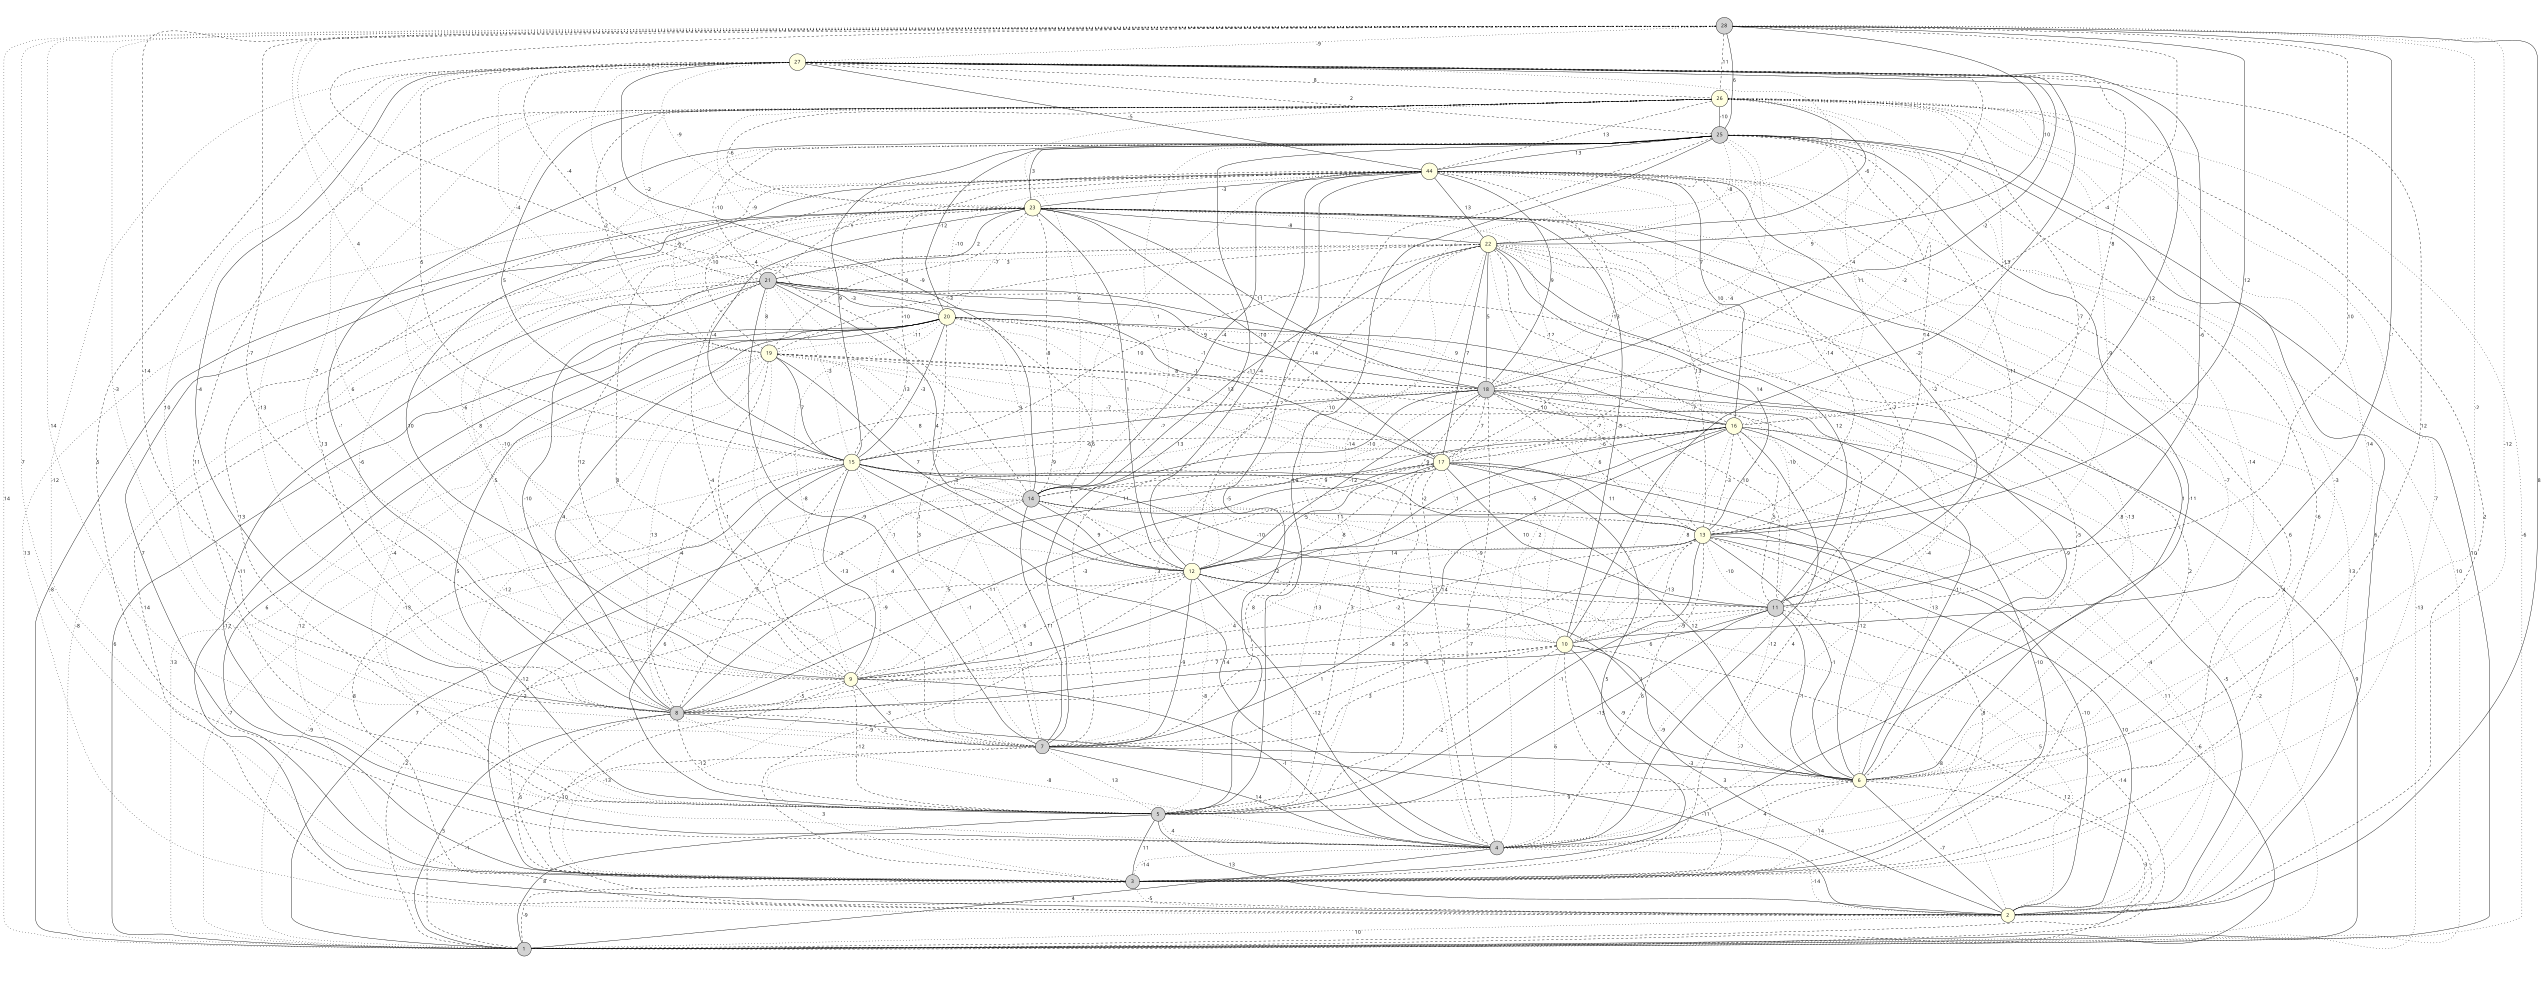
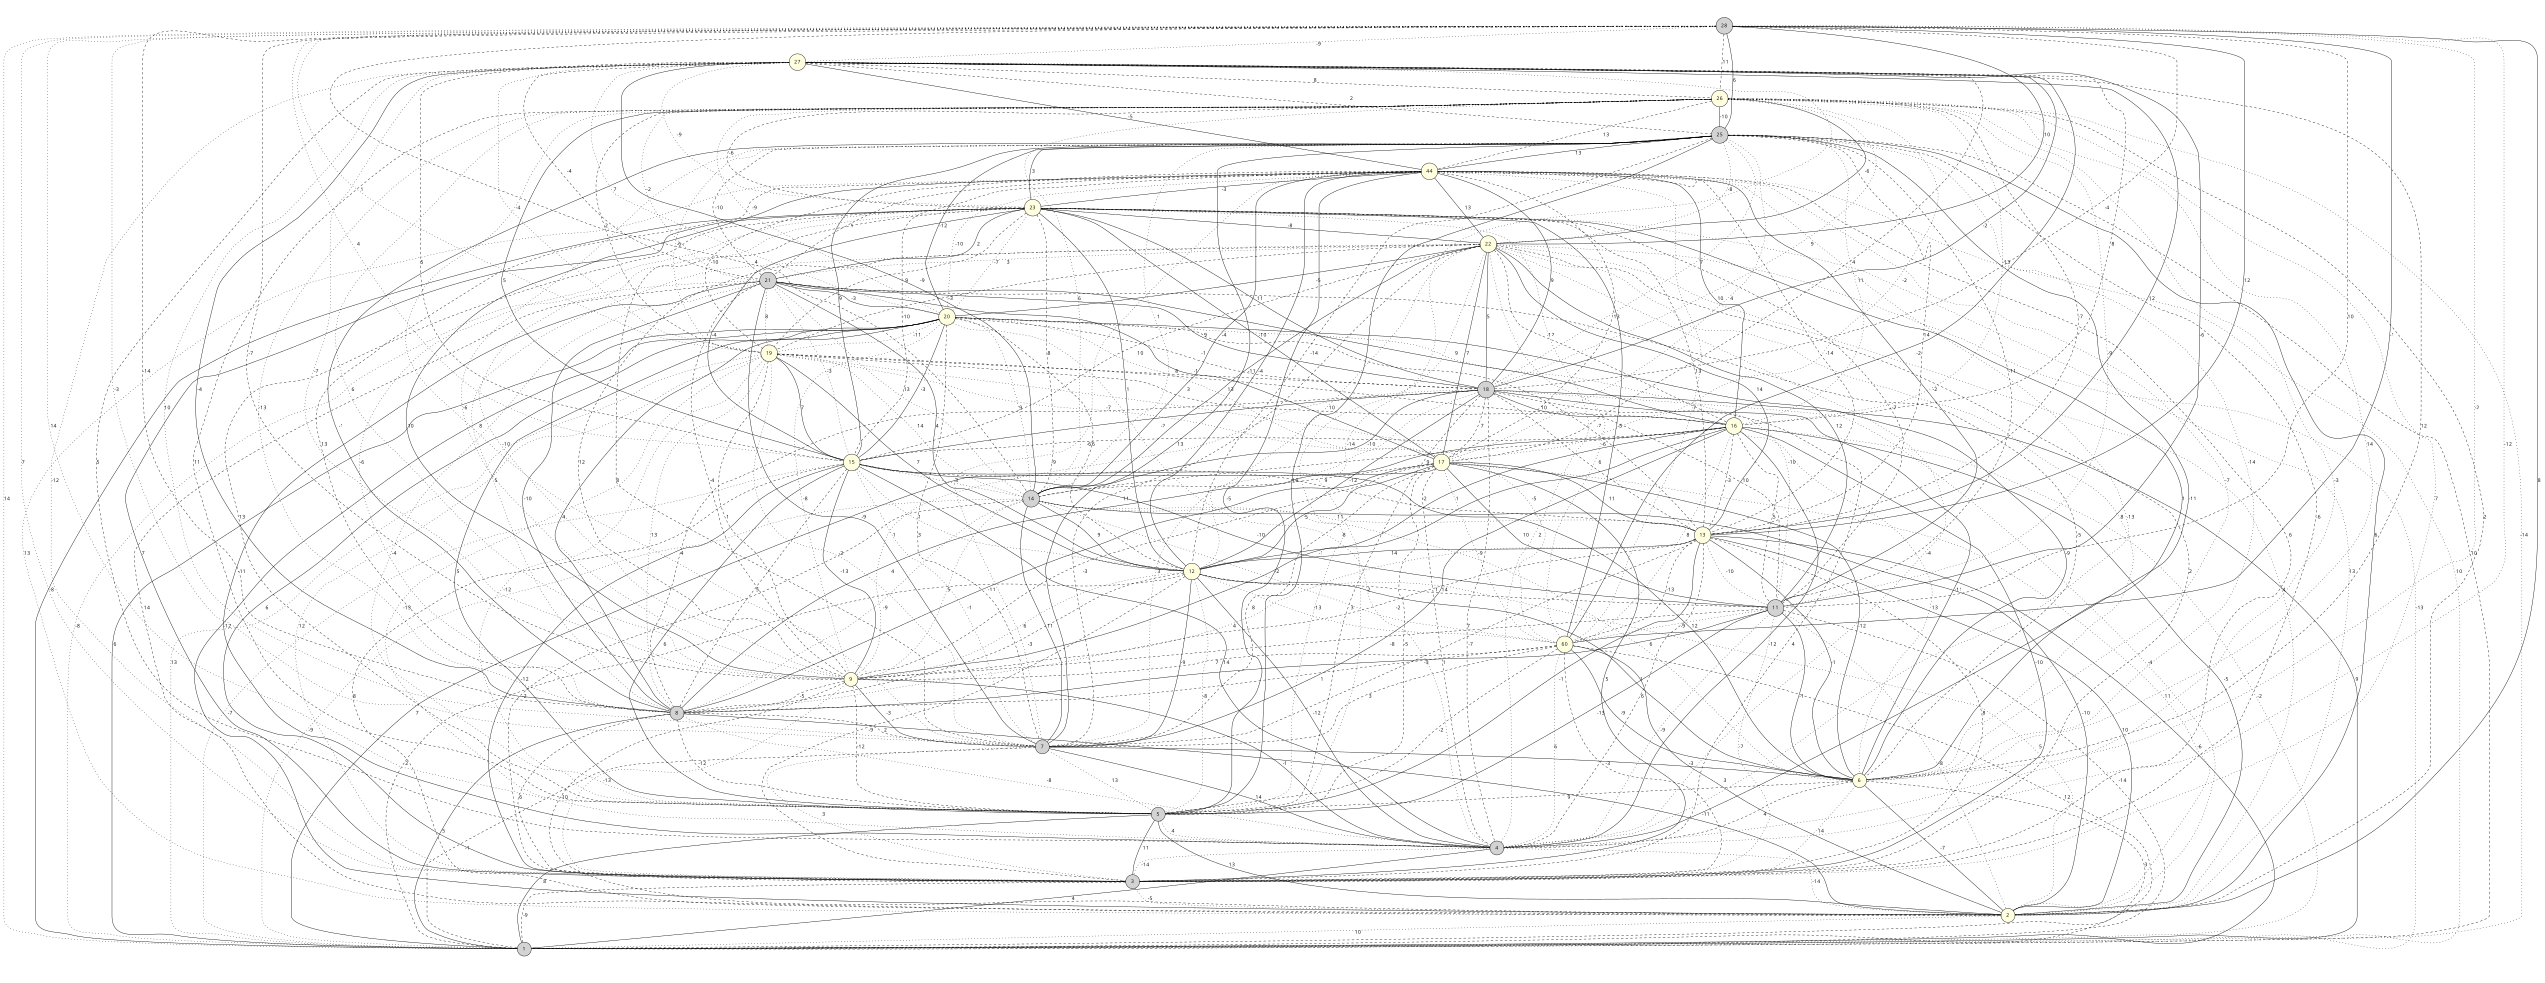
  graph {
    fontname="Open Sans"
    node [fillcolor=lightyellow fontname="Open Sans" shape=circle style=filled]
    edge [fontname="Open Sans" style=solid]
    28 [fillcolor=lightgrey]
    1 [fillcolor=lightgrey]
    3 [fillcolor=lightgrey]
    4 [fillcolor=lightgrey]
    5 [fillcolor=lightgrey]
    6
    7 [fillcolor=lightgrey]
    8 [fillcolor=lightgrey]
    9
-   10
+   10 [label=60]
    11 [fillcolor=lightgrey]
    13
    14 [fillcolor=lightgrey]
    15
    18 [fillcolor=lightgrey]
    19
    22
    25 [fillcolor=lightgrey]
    26
    27
    2
    12
    16
    17
    20
    21 [fillcolor=lightgrey]
    23
    n28 [label=44]
    28 -- 1 [label=14 style=dotted]
    28 -- 3 [label=7 style=dotted]
    28 -- 4 [label=-12 style=dotted]
    28 -- 5 [label=14 style=dotted]
    28 -- 6 [label=-2 style=dotted]
    28 -- 7 [label=-3 style=dotted]
    28 -- 8 [label=-14 style=dashed]
    28 -- 9 [label=-7 style=dashed]
    28 -- 10 [label=-1]
    28 -- 11 [label=10 style=dashed]
    28 -- 13 [label=12]
    28 -- 14 [label=4 style=dashed]
    28 -- 15 [label=4 style=dotted]
    28 -- 18 [label=-4 style=dashed]
    28 -- 19 [label=1 style=dotted]
    28 -- 22 [label=10]
    28 -- 25 [label=6]
    28 -- 26 [label=11 style=dashed]
    28 -- 27 [label=-9 style=dotted]
    28 -- 2 [label=8]
    3 -- 1 [label=-9 style=dashed]
    3 -- 2 [label=-5 style=dotted]
    4 -- 1 [label=4]
    4 -- 3 [label=-14 style=dotted]
    4 -- 2 [label=-14 style=dotted]
    5 -- 1 [label=8]
    5 -- 3 [label=11]
    5 -- 4 [label=4 style=dotted]
    5 -- 2 [label=13]
    6 -- 1 [label=3 style=dashed]
    6 -- 3 [label=14 style=dotted]
    6 -- 4 [label=4 style=dashed]
    6 -- 5 [label=9 style=dashed]
    6 -- 2 [label=-7]
    7 -- 1 [label=-1 style=dashed]
    7 -- 3 [label=3 style=dotted]
    7 -- 4 [label=14]
    7 -- 5 [label=13 style=dotted]
    7 -- 6 [label=-3]
    8 -- 1 [label=5]
    8 -- 3 [label=6 style=dashed]
    8 -- 4 [label=-8 style=dotted]
    8 -- 5 [label=-12 style=dashed]
    8 -- 7 [label=2 style=dashed]
    8 -- 2 [label=-11]
    9 -- 3 [label=-13 style=dotted]
    9 -- 4 [label=-1]
    9 -- 5 [label=-12 style=dashed]
    9 -- 7 [label=-3]
    9 -- 8 [label=-5 style=dashed]
    9 -- 2 [label=10 style=dashed]
    10 -- 1 [label=12 style=dashed]
    10 -- 3 [label=-3 style=dashed]
    10 -- 4 [label=6 style=dotted]
    10 -- 5 [label=-2 style=dashed]
    10 -- 6 [label=-9]
    10 -- 7 [label=3 style=dashed]
    10 -- 8 [label=1 style=dashed]
    10 -- 9 [label=7 style=dashed]
    10 -- 2 [label=3]
    11 -- 1 [label=-14 style=dashed]
    11 -- 3 [label=-7 style=dotted]
    11 -- 4 [label=-9 style=dotted]
    11 -- 5 [label=-13]
    11 -- 6 [label=-1]
    11 -- 8 [label=-3]
    11 -- 9 [label=-8 style=dashed]
    11 -- 10 [label=-9 style=dotted]
    11 -- 2 [label=-8 style=dotted]
    13 -- 1 [label=-6]
    13 -- 3 [label=8 style=dashed]
    13 -- 4 [label=6 style=dashed]
    13 -- 5 [label=-1]
    13 -- 6 [label=-1]
    13 -- 7 [label=-7 style=dashed]
    13 -- 8 [label=4 style=dotted]
    13 -- 9 [label=-2 style=dashed]
    13 -- 10 [label=-13 style=dashed]
    13 -- 11 [label=-10 style=dotted]
    13 -- 2 [label=10]
    13 -- 12 [label=14]
    14 -- 1 [label=-9 style=dotted]
    14 -- 3 [label=-2 style=dashed]
    14 -- 6 [label=6 style=dotted]
    14 -- 7 [label=11]
    14 -- 8 [label=-9 style=dotted]
    14 -- 9 [label=5 style=dotted]
    14 -- 10 [label=-2 style=dotted]
    14 -- 13 [label=11 style=dotted]
    14 -- 2 [label=-10]
    14 -- 12 [label=9]
    15 -- 1 [label=-7 style=dotted]
    15 -- 3 [label=-12]
    15 -- 4 [label=14]
    15 -- 5 [label=6]
    15 -- 6 [label=12]
    15 -- 7 [label=-1 style=dotted]
    15 -- 8 [label=5 style=dashed]
    15 -- 9 [label=-13]
    15 -- 11 [label=-10]
    15 -- 13 [label=-2 style=dashed]
    15 -- 14 [label=3 style=dotted]
    15 -- 2 [label=8 style=dashed]
    15 -- 12 [label=1 style=dotted]
    18 -- 1 [label=9]
    18 -- 3 [label=4 style=dashed]
    18 -- 4 [label=7 style=dashed]
    18 -- 5 [label=3 style=dashed]
    18 -- 6 [label=-11]
    18 -- 7 [label=3 style=dotted]
    18 -- 8 [label=4 style=dashed]
    18 -- 9 [label=1 style=dotted]
    18 -- 13 [label=6 style=dashed]
    18 -- 14 [label=-10]
    18 -- 15 [label=-2]
    18 -- 2 [label=-4 style=dotted]
    18 -- 12 [label=-12]
    18 -- 16 [label=10]
    18 -- 17 [label=7 style=dashed]
    19 -- 1 [label=13 style=dotted]
    19 -- 3 [label=12 style=dotted]
    19 -- 4 [label=-13 style=dotted]
    19 -- 5 [label=-12 style=dotted]
    19 -- 7 [label=-2 style=dotted]
    19 -- 8 [label=13 style=dotted]
    19 -- 9 [label=1 style=dashed]
    19 -- 10 [label=-5 style=dotted]
    19 -- 11 [label=10 style=dashed]
-   19 -- 14 [label=8 style=dotted]
+   19 -- 14 [label=14 style=dotted]
    19 -- 15 [label=7]
    19 -- 18 [label=8 style=dashed]
    19 -- 12 [label=7]
    19 -- 16 [label=3 style=dashed]
    19 -- 17 [label=-7 style=dotted]
    22 -- 1 [label=-13 style=dotted]
    22 -- 3 [label=2 style=dashed]
    22 -- 4 [label=-4 style=dotted]
    22 -- 5 [label=8 style=dotted]
    22 -- 6 [label=8 style=dotted]
    22 -- 7 [label=11 style=dashed]
    22 -- 8 [label=5 style=dotted]
    22 -- 9 [label=12 style=dashed]
    22 -- 10 [label=-6 style=dotted]
    22 -- 11 [label=12]
    22 -- 13 [label=14]
    22 -- 14 [label=-11]
    22 -- 15 [label=10 style=dashed]
    22 -- 18 [label=5]
    22 -- 19 [label=-3 style=dashed]
    22 -- 2 [label=4 style=dotted]
    22 -- 12 [label=10 style=dotted]
    22 -- 16 [label=-12 style=dashed]
    22 -- 17 [label=7]
+   22 -- 20 [label=-5]
    22 -- 21 [label=3 style=dotted]
-   25 -- 1 [label=10]
+   25 -- 1 [label=10 style=dashed]
    25 -- 3 [label=-6 style=dashed]
    25 -- 4 [label=-11]
    25 -- 5 [label=10]
    25 -- 6 [label=-14 style=dotted]
    25 -- 7 [label=13]
    25 -- 8 [label=-1]
    25 -- 9 [label=-6 style=dotted]
    25 -- 11 [label=-11 style=dashed]
    25 -- 13 [label=14 style=dashed]
    25 -- 14 [label=1 style=dotted]
    25 -- 15 [label=9]
    25 -- 18 [label=7 style=dotted]
    25 -- 19 [label=-6 style=dotted]
    25 -- 22 [label=-8 style=dotted]
    25 -- 2 [label=6]
    25 -- 12 [label=-14 style=dashed]
    25 -- 16 [label=11 style=dotted]
    25 -- 17 [label=4 style=dotted]
    25 -- 20 [label=-12]
    25 -- 21 [label=-10 style=dashed]
    25 -- 23 [label=3]
    25 -- n28 [label=13]
-   26 -- 1 [label=-6 style=dotted]
+   26 -- 1 [label=-14 style=dotted]
    26 -- 3 [label=7 style=dotted]
    26 -- 4 [label=-3 style=dotted]
    26 -- 5 [label=11 style=dashed]
    26 -- 6 [label=14 style=dotted]
    26 -- 7 [label=8 style=dotted]
    26 -- 8 [label=-13 style=dotted]
    26 -- 9 [label=6 style=dotted]
    26 -- 11 [label=-9 style=dotted]
    26 -- 13 [label=-7 style=dashed]
    26 -- 14 [label=6 style=dotted]
    26 -- 15 [label=5]
    26 -- 18 [label=9 style=dotted]
    26 -- 19 [label=2 style=dashed]
    26 -- 22 [label=-6]
    26 -- 25 [label=-10]
    26 -- 2 [label=2 style=dashed]
    26 -- 16 [label=-13 style=dotted]
    26 -- 17 [label=-2 style=dotted]
    26 -- 20 [label=-9 style=dotted]
    26 -- 21 [label=-2 style=dotted]
    26 -- 23 [label=-6 style=dashed]
    26 -- n28 [label=13 style=dashed]
    27 -- 3 [label=-12 style=dotted]
    27 -- 4 [label=5 style=dashed]
    27 -- 5 [label=-14 style=dotted]
    27 -- 6 [label=12 style=dashed]
    27 -- 7 [label=10 style=dotted]
    27 -- 8 [label=-4]
    27 -- 9 [label=-7 style=dotted]
    27 -- 10 [label=-2]
    27 -- 11 [label=-6]
    27 -- 13 [label=12]
    27 -- 14 [label=-9]
    27 -- 15 [label=5 style=dashed]
    27 -- 18 [label=-2]
    27 -- 19 [label=-4 style=dotted]
    27 -- 25 [label=2 style=dashed]
    27 -- 26 [label=8 style=dashed]
    27 -- 16 [label=8 style=dashed]
    27 -- 17 [label=4 style=dashed]
    27 -- 20 [label=7 style=dotted]
    27 -- 21 [label=-4 style=dashed]
    27 -- 23 [label=-9 style=dotted]
    27 -- n28 [label=-5]
    2 -- 1 [label=10 style=dotted]
    12 -- 1 [label=2 style=dashed]
    12 -- 3 [label=-9 style=dashed]
    12 -- 4 [label=-12]
    12 -- 5 [label=-8 style=dotted]
    12 -- 6 [label=1]
    12 -- 7 [label=-9]
    12 -- 8 [label=-3 style=dashed]
    12 -- 9 [label=6 style=dotted]
    12 -- 10 [label=-13 style=dotted]
    12 -- 11 [label=1 style=dashed]
    12 -- 2 [label=5 style=dotted]
    16 -- 1 [label=-2 style=dotted]
    16 -- 3 [label=-10]
    16 -- 4 [label=-12]
    16 -- 6 [label=13 style=dotted]
    16 -- 7 [label=14]
    16 -- 8 [label=4]
    16 -- 9 [label=-1]
    16 -- 10 [label=8 style=dotted]
    16 -- 11 [label=5 style=dashed]
    16 -- 13 [label=-3 style=dashed]
    16 -- 14 [label=9 style=dashed]
    16 -- 15 [label=-6 style=dashed]
    16 -- 2 [label=-5]
    16 -- 12 [label=1]
    17 -- 1 [label=7]
    17 -- 3 [label=5]
    17 -- 4 [label=1 style=dashed]
    17 -- 5 [label=-5 style=dashed]
    17 -- 6 [label=-12]
    17 -- 7 [label=8 style=dashed]
    17 -- 8 [label=-11]
    17 -- 9 [label=-3 style=dashed]
    17 -- 10 [label=-9 style=dotted]
    17 -- 11 [label=10]
    17 -- 13 [label=11]
    17 -- 14 [label=9 style=dashed]
    17 -- 2 [label=11 style=dotted]
    17 -- 12 [label=5]
    20 -- 1 [label=6]
    20 -- 3 [label=6]
    20 -- 4 [label=2 style=dotted]
    20 -- 5 [label=5]
    20 -- 6 [label=-9]
    20 -- 7 [label=3 style=dashed]
    20 -- 8 [label=4]
    20 -- 9 [label=-8 style=dotted]
    20 -- 11 [label=-10 style=dotted]
    20 -- 13 [label=-7 style=dashed]
    20 -- 14 [label=9 style=dotted]
    20 -- 15 [label=-3]
    20 -- 18 [label=-1 style=dashed]
    20 -- 19 [label=-11 style=dotted]
    20 -- 2 [label=-12]
    20 -- 12 [label=6 style=dashed]
    20 -- 17 [label=13 style=dotted]
    21 -- 1 [label=-8 style=dotted]
    21 -- 4 [label=-11]
    21 -- 5 [label=-4 style=dotted]
    21 -- 6 [label=-5 style=dashed]
    21 -- 7 [label=-9]
    21 -- 8 [label=-10]
    21 -- 9 [label=-4 style=dashed]
    21 -- 14 [label=13 style=dotted]
    21 -- 15 [label=-3 style=dotted]
    21 -- 18 [label=9]
    21 -- 19 [label=8 style=dotted]
    21 -- 2 [label=14 style=dashed]
    21 -- 12 [label=4]
    21 -- 16 [label=9]
    21 -- 17 [label=-1]
    21 -- 20 [label=-3]
    23 -- 1 [label=-8]
    23 -- 3 [label=7]
    23 -- 4 [label=2 style=dotted]
    23 -- 5 [label=13 style=dashed]
    23 -- 6 [label=1]
    23 -- 7 [label=8 style=dashed]
    23 -- 8 [label=-6 style=dotted]
    23 -- 9 [label=-10 style=dotted]
    23 -- 10 [label=-5]
    23 -- 11 [label=-7 style=dashed]
    23 -- 13 [label=13 style=dashed]
    23 -- 14 [label=8 style=dashed]
    23 -- 15 [label=-4]
    23 -- 18 [label=11]
    23 -- 19 [label=9 style=dashed]
    23 -- 22 [label=-8]
    23 -- 2 [label=13 style=dotted]
    23 -- 12 [label=1]
    23 -- 17 [label=-10]
    23 -- 20 [label=-7 style=dotted]
    23 -- 21 [label=2]
    n28 -- 1 [label=10 style=dotted]
    n28 -- 3 [label=6 style=dashed]
    n28 -- 4 [label=-13 style=dotted]
    n28 -- 5 [label=-5]
    n28 -- 6 [label=-7 style=dotted]
    n28 -- 7 [label=-9 style=dotted]
    n28 -- 8 [label=13 style=dashed]
    n28 -- 9 [label=10]
    n28 -- 10 [label=7 style=dotted]
    n28 -- 11 [label=-2]
    n28 -- 13 [label=-14 style=dashed]
    n28 -- 14 [label=-4]
    n28 -- 15 [label=-10 style=dashed]
    n28 -- 18 [label=9]
    n28 -- 19 [label=-10 style=dashed]
    n28 -- 22 [label=13]
    n28 -- 2 [label=13 style=dotted]
    n28 -- 12 [label=-4]
    n28 -- 16 [label=10]
    n28 -- 17 [label=13 style=dashed]
    n28 -- 20 [label=-10 style=dotted]
    n28 -- 21 [label=1 style=dashed]
    n28 -- 23 [label=-3]
  }
